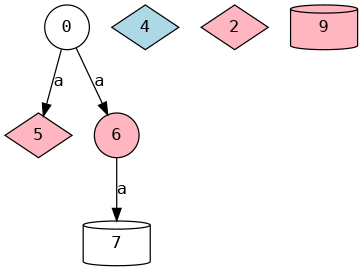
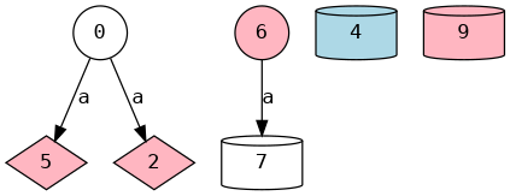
  strict digraph {
    fontname="DejaVu Sans Mono"
    node [fillcolor=lightpink fontname="DejaVu Sans Mono" shape=cylinder style=filled]
    edge [fontname="DejaVu Sans Mono"]
    0 [fillcolor=white shape=circle]
    5 [shape=diamond]
    6 [shape=circle]
    7 [fillcolor=white]
-   4 [fillcolor=lightblue shape=diamond]
+   4 [fillcolor=lightblue]
    2 [shape=diamond]
    n7 [label=9]
    0 -> 5 [label=a]
-   0 -> 6 [label=a]
+   0 -> 2 [label=a]
    6 -> 7 [label=a]
  }
